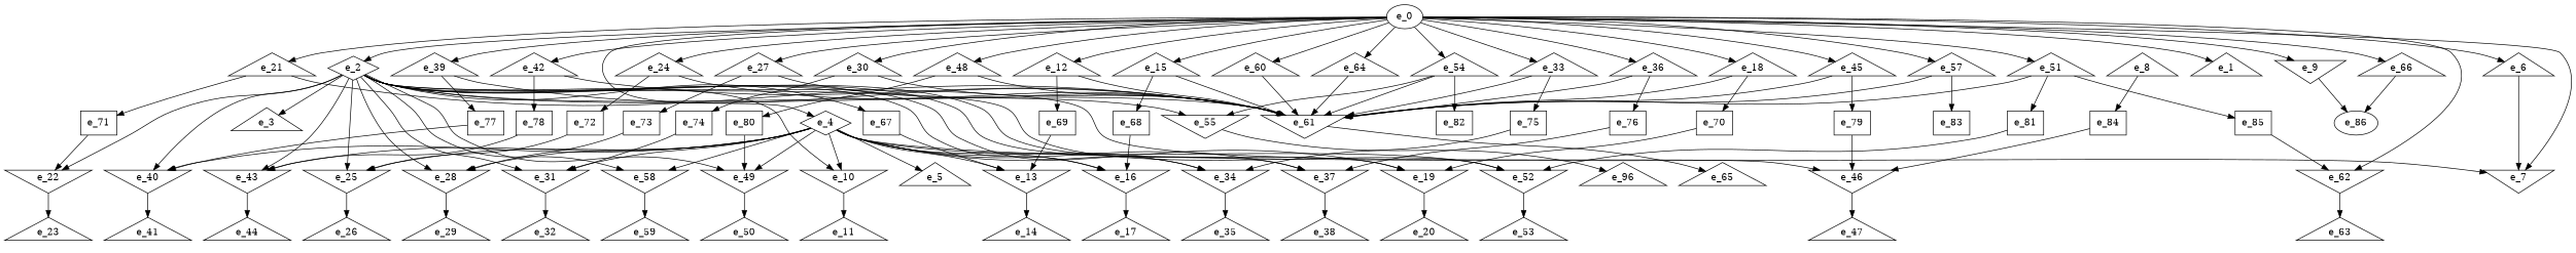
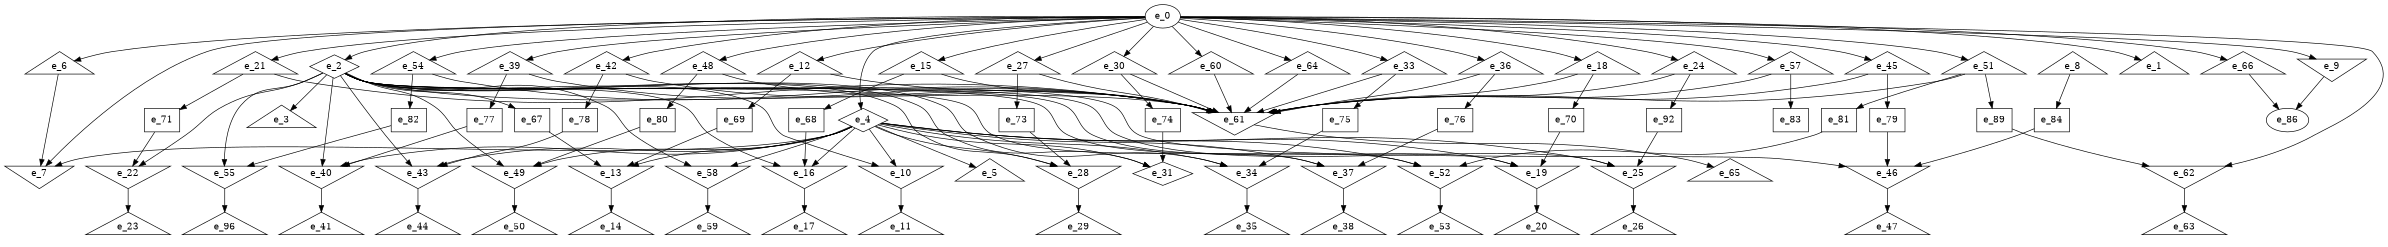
  digraph {
    node [shape=triangle]
    e_0 [shape=""]
    e_1
    e_2 [shape=diamond]
    e_4 [shape=diamond]
    e_6
    e_7 [shape=invtriangle]
    e_9 [shape=invtriangle]
    e_12
    e_15
    e_18
    e_21
    e_24
    e_27
    e_30
    e_33
    e_36
    e_39
    e_42
    e_45
    e_48
    e_51
    e_54
    e_57
    e_60
    e_62 [shape=invtriangle]
    e_64
    e_66
    e_3
    e_10 [shape=invtriangle]
    e_16 [shape=invtriangle]
    e_19 [shape=invtriangle]
    e_22 [shape=invtriangle]
    e_25 [shape=invtriangle]
    e_28 [shape=invtriangle]
-   e_31 [shape=invtriangle]
+   e_31 [shape=diamond]
    e_34 [shape=invtriangle]
    e_37 [shape=invtriangle]
    e_40 [shape=invtriangle]
    e_43 [shape=invtriangle]
    e_46 [shape=invtriangle]
    e_49 [shape=invtriangle]
    e_52 [shape=invtriangle]
    e_55 [shape=invtriangle]
    e_58 [shape=invtriangle]
    e_61 [shape=invtriangle]
    e_67 [shape=dot]
    e_5
    e_13 [shape=invtriangle]
    e_86 [shape=""]
    e_69 [shape=dot]
    e_68 [shape=dot]
    e_70 [shape=dot]
    e_71 [shape=dot]
-   e_72 [shape=dot]
+   e_72 [shape=dot label=e_92]
    e_73 [shape=dot]
    e_74 [shape=dot]
    e_75 [shape=dot]
    e_76 [shape=dot]
    e_77 [shape=dot]
    e_78 [shape=dot]
    e_79 [shape=dot]
    e_80 [shape=dot]
    e_81 [shape=dot]
-   e_85 [shape=dot]
+   e_85 [shape=dot label=e_89]
    e_82 [shape=dot]
    e_83 [shape=dot]
    e_63
    e_11
    e_17
    e_20
    e_23
    e_26
    e_29
-   e_32
    e_35
    e_38
    e_41
    e_44
    e_47
    e_50
    e_53
    n82 [label=e_96]
    e_59
    e_65
    e_14
    e_84 [shape=dot]
    e_8
    e_0 -> e_1
    e_0 -> e_2
    e_0 -> e_4
    e_0 -> e_6
    e_0 -> e_7
    e_0 -> e_9
    e_0 -> e_12
    e_0 -> e_15
    e_0 -> e_18
    e_0 -> e_21
    e_0 -> e_24
    e_0 -> e_27
    e_0 -> e_30
    e_0 -> e_33
    e_0 -> e_36
    e_0 -> e_39
    e_0 -> e_42
    e_0 -> e_45
    e_0 -> e_48
    e_0 -> e_51
    e_0 -> e_54
    e_0 -> e_57
    e_0 -> e_60
    e_0 -> e_62
    e_0 -> e_64
    e_0 -> e_66
    e_2 -> e_3
    e_2 -> e_10
    e_2 -> e_16
    e_2 -> e_19
    e_2 -> e_22
    e_2 -> e_25
    e_2 -> e_28
    e_2 -> e_31
    e_2 -> e_34
    e_2 -> e_37
    e_2 -> e_40
    e_2 -> e_43
    e_2 -> e_46
    e_2 -> e_49
    e_2 -> e_52
    e_2 -> e_55
    e_2 -> e_58
    e_2 -> e_61
    e_2 -> e_67
    e_4 -> e_7
    e_4 -> e_10
    e_4 -> e_16
    e_4 -> e_19
    e_4 -> e_25
    e_4 -> e_28
    e_4 -> e_31
    e_4 -> e_34
    e_4 -> e_37
    e_4 -> e_40
    e_4 -> e_43
    e_4 -> e_49
    e_4 -> e_52
    e_4 -> e_58
    e_4 -> e_5
    e_4 -> e_13
    e_6 -> e_7
    e_9 -> e_86
    e_12 -> e_61
    e_12 -> e_69
    e_15 -> e_61
    e_15 -> e_68
    e_18 -> e_61
    e_18 -> e_70
    e_21 -> e_61
    e_21 -> e_71
    e_24 -> e_61
    e_24 -> e_72
    e_27 -> e_61
    e_27 -> e_73
    e_30 -> e_61
    e_30 -> e_74
    e_33 -> e_61
    e_33 -> e_75
    e_36 -> e_61
    e_36 -> e_76
    e_39 -> e_61
    e_39 -> e_77
    e_42 -> e_61
    e_42 -> e_78
    e_45 -> e_61
    e_45 -> e_79
    e_48 -> e_61
    e_48 -> e_80
    e_51 -> e_61
    e_51 -> e_81
    e_51 -> e_85
    e_54 -> e_61
    e_54 -> e_82
    e_57 -> e_61
    e_57 -> e_83
    e_60 -> e_61
    e_62 -> e_63
    e_64 -> e_61
    e_66 -> e_86
    e_10 -> e_11
    e_16 -> e_17
    e_19 -> e_20
    e_22 -> e_23
    e_25 -> e_26
    e_28 -> e_29
-   e_31 -> e_32
    e_34 -> e_35
    e_37 -> e_38
    e_40 -> e_41
    e_43 -> e_44
    e_46 -> e_47
    e_49 -> e_50
    e_52 -> e_53
    e_55 -> n82
    e_58 -> e_59
    e_61 -> e_65
    e_67 -> e_13
    e_13 -> e_14
    e_69 -> e_13
    e_68 -> e_16
    e_70 -> e_19
    e_71 -> e_22
    e_72 -> e_25
    e_73 -> e_28
    e_74 -> e_31
    e_75 -> e_34
    e_76 -> e_37
    e_77 -> e_40
    e_78 -> e_43
    e_79 -> e_46
    e_80 -> e_49
    e_81 -> e_52
    e_85 -> e_62
-   e_54 -> e_55
+   e_82 -> e_55
    e_84 -> e_46
    e_8 -> e_84
  }
